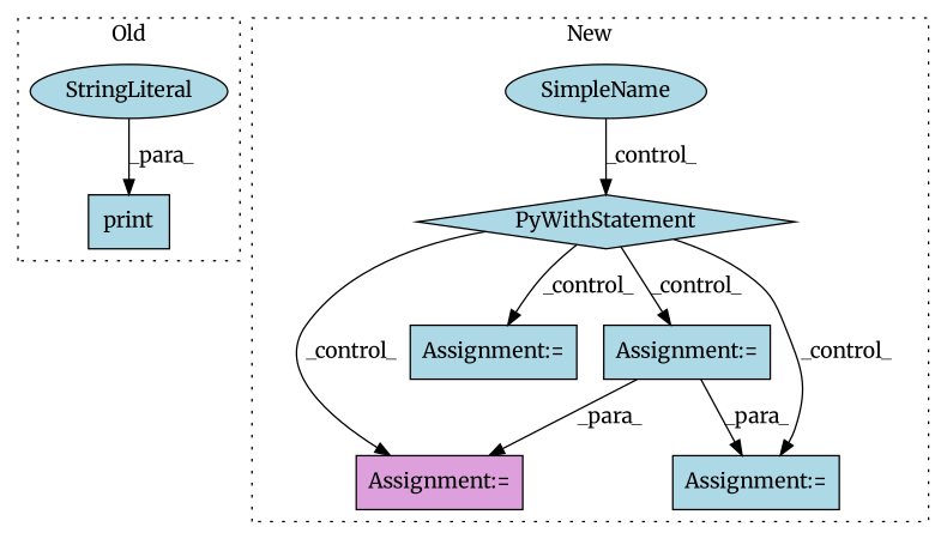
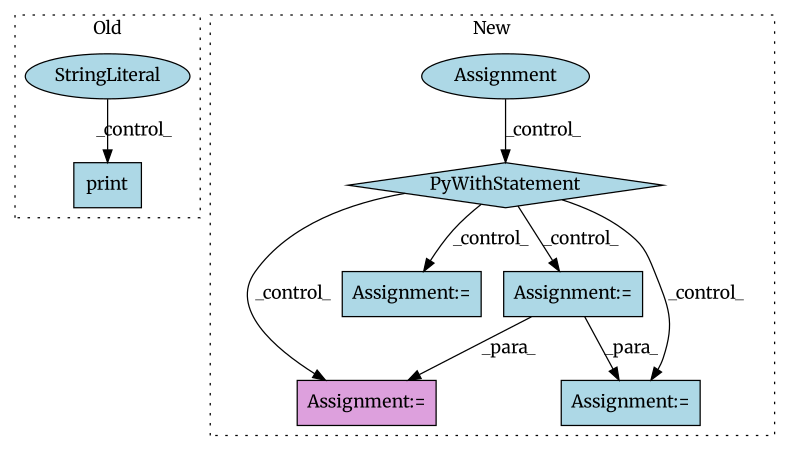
  digraph {
    fontname=Merriweather
    node [a=7 fillcolor=lightblue fontname=Merriweather l=1 shape=box style=filled]
    edge [fontname=Merriweather]
    n1 [a=32 l="6,1" label=print s="5369,5421"]
    n2 [a=45 l=46 label=StringLiteral s=5375 shape=ellipse]
    n3 [a=104 l="10,2" label=PyWithStatement s="4052,4104" shape=diamond]
    n4 [l=6 label="Assignment:=" s=4188]
-   n5 [a=42 label=SimpleName shape=ellipse l=""]
+   n5 [a=42 label=Assignment shape=ellipse l=""]
    n6 [label="Assignment:=" s=4118]
    n7 [fillcolor=plum label="Assignment:=" s=4632]
    n8 [label="Assignment:=" s=4572]
    subgraph cluster_1 {
      label=Old
      style=dotted
      n1
      n2
    }
    subgraph cluster_2 {
      label=New
      style=dotted
      n3
      n4
      n5
      n6
      n7
      n8
    }
-   n2 -> n1 [label=_para_]
+   n2 -> n1 [label=_control_]
    n3 -> n4 [label=_control_]
    n3 -> n6 [label=_control_]
    n3 -> n7 [label=_control_]
    n3 -> n8 [label=_control_]
    n4 -> n7 [label=_para_]
    n4 -> n8 [label=_para_]
    n5 -> n3 [label=_control_]
  }
